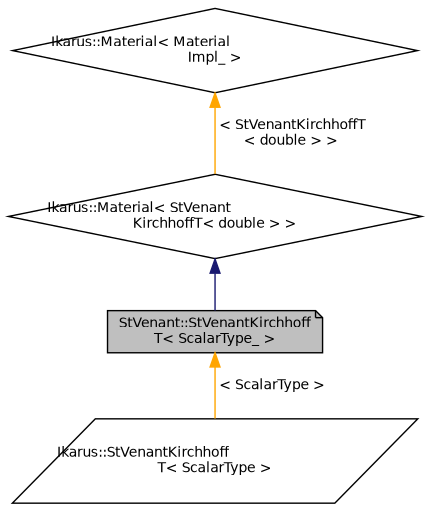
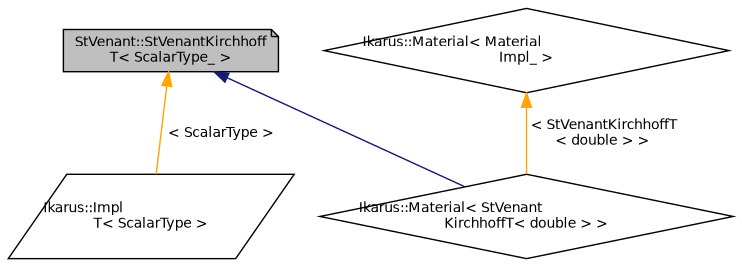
  digraph {
    node [color=black fillcolor=white fontname=Helvetica fontsize=10 shape=diamond style=filled]
    edge [color=orange dir=back fontname=Helvetica fontsize=10 labelfontname=Helvetica labelfontsize=10 style=solid]
    n1 [fillcolor=grey75 fontcolor=black height=0.2 label="StVenant::StVenantKirchhoff\lT\< ScalarType_ \>" shape=note width=0.4]
-   n2 [height=0.2 label="Ikarus::StVenantKirchhoff\lT\< ScalarType \>" shape=parallelogram width=0.4]
+   n2 [height=0.2 label="Ikarus::Impl\lT\< ScalarType \>" shape=parallelogram width=0.4]
    n3 [height=0.2 label="Ikarus::Material\< StVenant\lKirchhoffT\< double \> \>" width=0.4]
    n4 [height=0.2 label="Ikarus::Material\< Material\lImpl_ \>" width=0.4]
    n1 -> n2 [label=" \< ScalarType \>"]
-   n3 -> n1 [color=midnightblue]
+   n1 -> n3 [color=midnightblue]
    n4 -> n3 [label=" \< StVenantKirchhoffT\l\< double \> \>"]
  }
